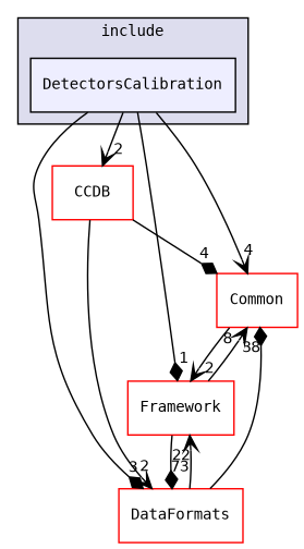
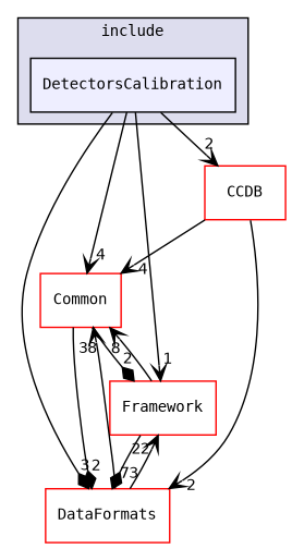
  digraph {
    compound=true
    fontname="DejaVu Sans Mono"
    node [fontname="DejaVu Sans Mono" fontsize=10 shape=box color=red]
    edge [arrowhead=vee fontname="DejaVu Sans Mono" headlabel=2 labeldistance=1.5 labelfontname=Helvetica labelfontsize=10]
    n1 [fillcolor="#eeeeff" label=DetectorsCalibration pencolor=black style=filled color=""]
    n2 [label=Common]
    n3 [label=CCDB]
    n4 [label=Framework]
    n5 [label=DataFormats]
    subgraph cluster_1 {
      bgcolor="#ddddee"
      fontsize=10
      label=include
      pencolor=black
      n1
    }
    n1 -> n2 [headlabel=4]
    n1 -> n3
-   n1 -> n4 [arrowhead=diamond headlabel=1]
+   n1 -> n4 [headlabel=1]
    n1 -> n5 [arrowhead=diamond headlabel=3]
-   n2 -> n4
-   n3 -> n2 [arrowhead=diamond headlabel=4]
+   n2 -> n4 [arrowhead=diamond]
+   n2 -> n5 [arrowhead=diamond]
+   n3 -> n2 [headlabel=4]
    n3 -> n5
    n4 -> n2 [headlabel=8]
    n4 -> n5 [arrowhead=diamond headlabel=73]
-   n5 -> n2 [arrowhead=diamond headlabel=38]
+   n5 -> n2 [headlabel=38]
    n5 -> n4 [headlabel=22]
  }
